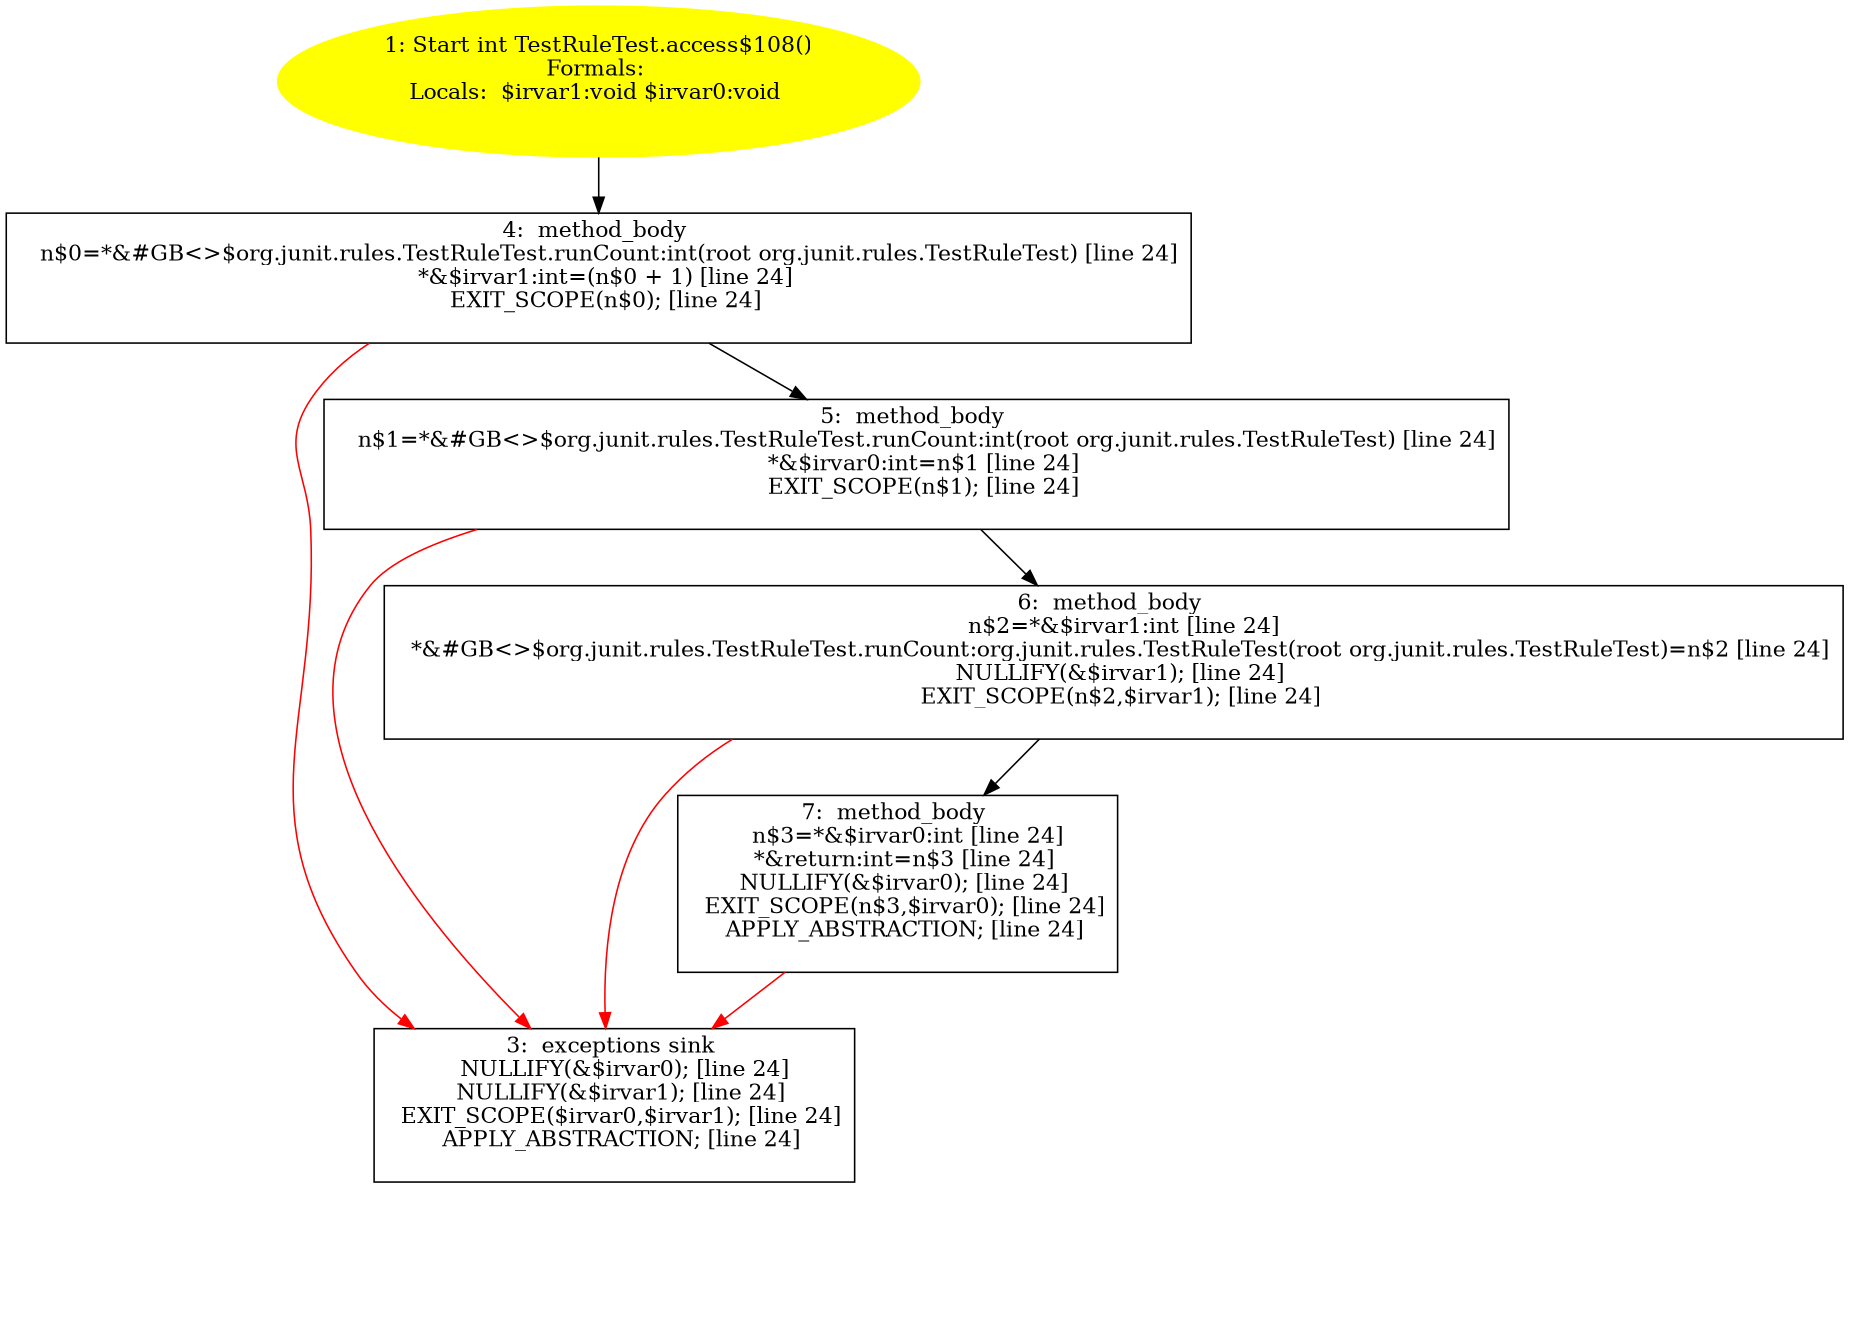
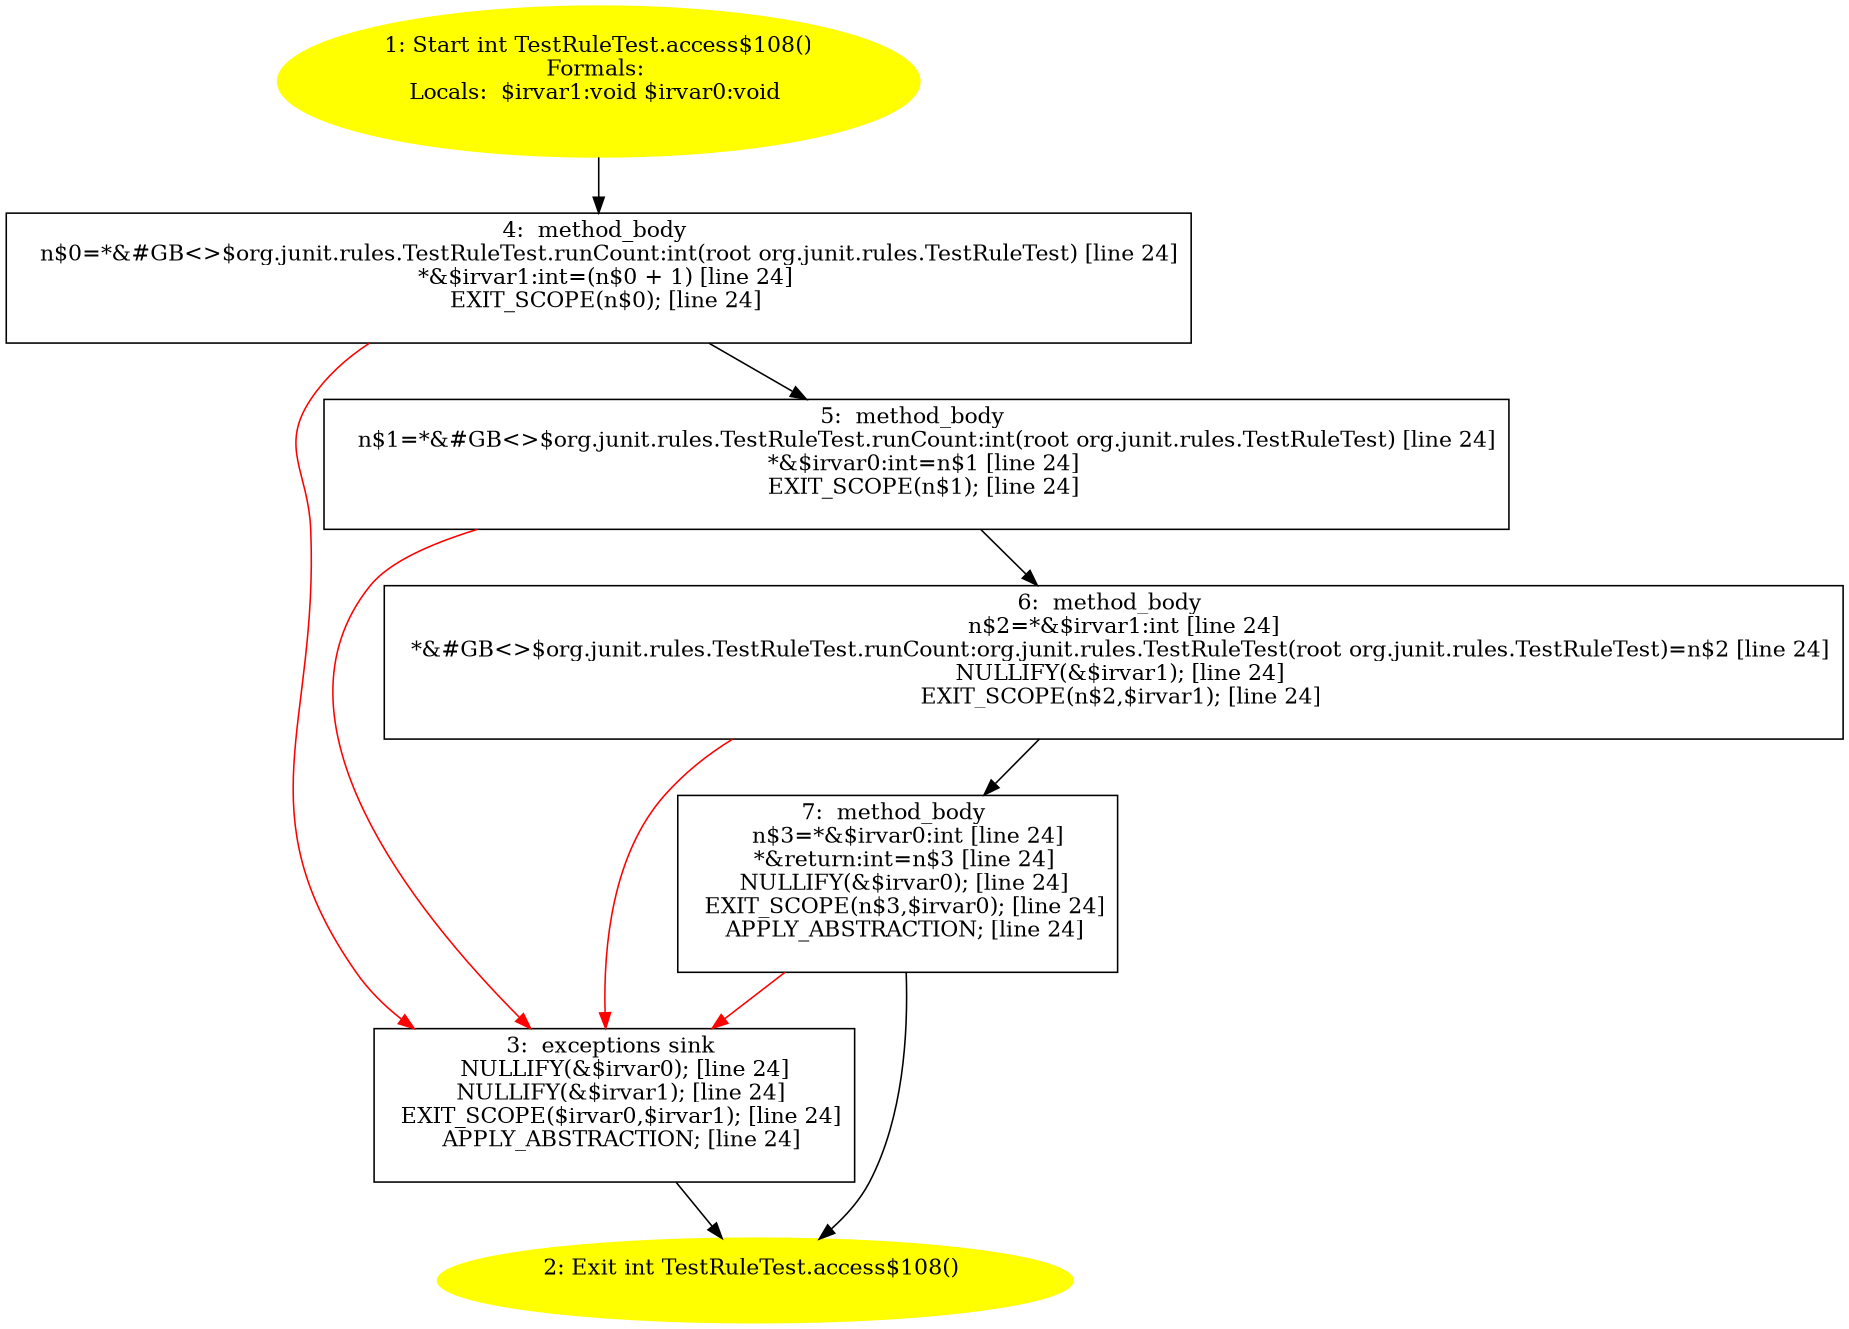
  digraph {
    node [shape=box]
    n1 [color=yellow label="1: Start int TestRuleTest.access$108()\nFormals: \nLocals:  $irvar1:void $irvar0:void \n  " style=filled shape=""]
    n2 [label="4:  method_body \n   n$0=*&#GB<>$org.junit.rules.TestRuleTest.runCount:int(root org.junit.rules.TestRuleTest) [line 24]\n  *&$irvar1:int=(n$0 + 1) [line 24]\n  EXIT_SCOPE(n$0); [line 24]\n "]
    n3 [label="3:  exceptions sink \n   NULLIFY(&$irvar0); [line 24]\n  NULLIFY(&$irvar1); [line 24]\n  EXIT_SCOPE($irvar0,$irvar1); [line 24]\n  APPLY_ABSTRACTION; [line 24]\n "]
    n4 [label="5:  method_body \n   n$1=*&#GB<>$org.junit.rules.TestRuleTest.runCount:int(root org.junit.rules.TestRuleTest) [line 24]\n  *&$irvar0:int=n$1 [line 24]\n  EXIT_SCOPE(n$1); [line 24]\n "]
+   n5 [color=yellow label="2: Exit int TestRuleTest.access$108() \n  " style=filled shape=""]
    n6 [label="6:  method_body \n   n$2=*&$irvar1:int [line 24]\n  *&#GB<>$org.junit.rules.TestRuleTest.runCount:org.junit.rules.TestRuleTest(root org.junit.rules.TestRuleTest)=n$2 [line 24]\n  NULLIFY(&$irvar1); [line 24]\n  EXIT_SCOPE(n$2,$irvar1); [line 24]\n "]
    n7 [label="7:  method_body \n   n$3=*&$irvar0:int [line 24]\n  *&return:int=n$3 [line 24]\n  NULLIFY(&$irvar0); [line 24]\n  EXIT_SCOPE(n$3,$irvar0); [line 24]\n  APPLY_ABSTRACTION; [line 24]\n "]
    n1 -> n2
    n2 -> n3 [color=red]
    n2 -> n4
+   n3 -> n5
    n4 -> n3 [color=red]
    n4 -> n6
    n6 -> n3 [color=red]
    n6 -> n7
    n7 -> n3 [color=red]
+   n7 -> n5
  }
